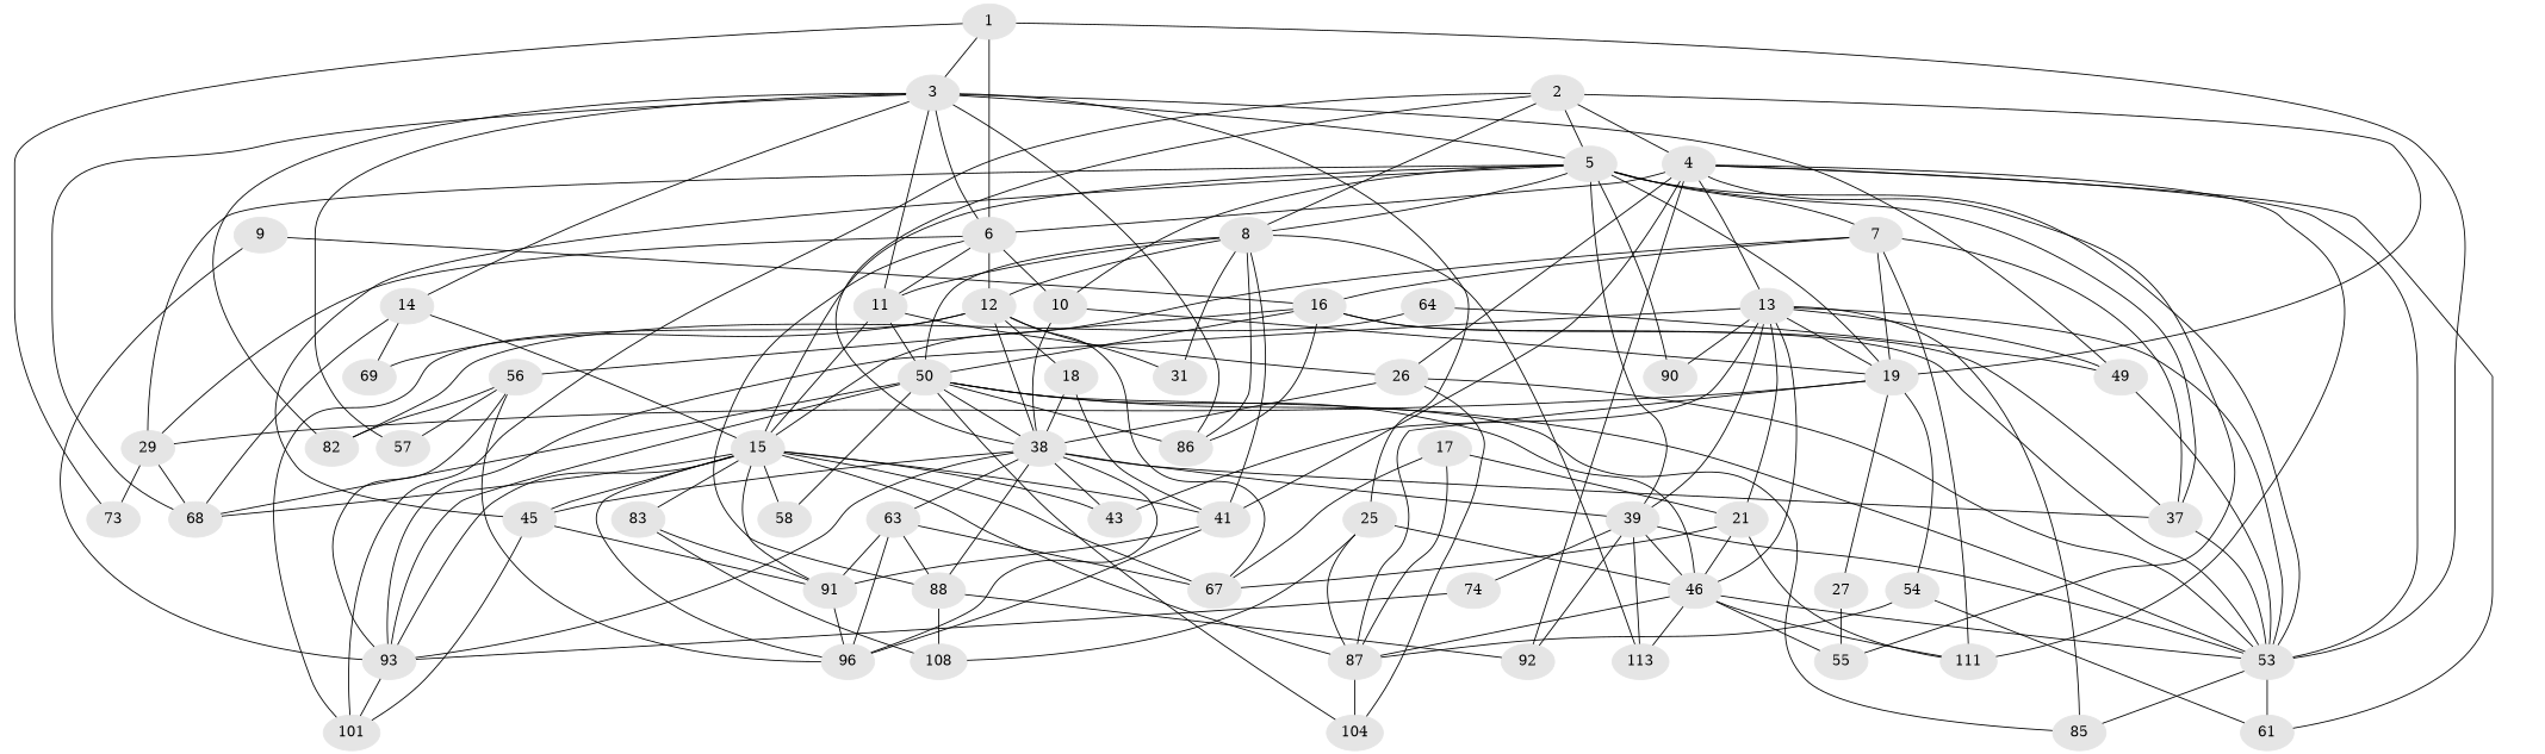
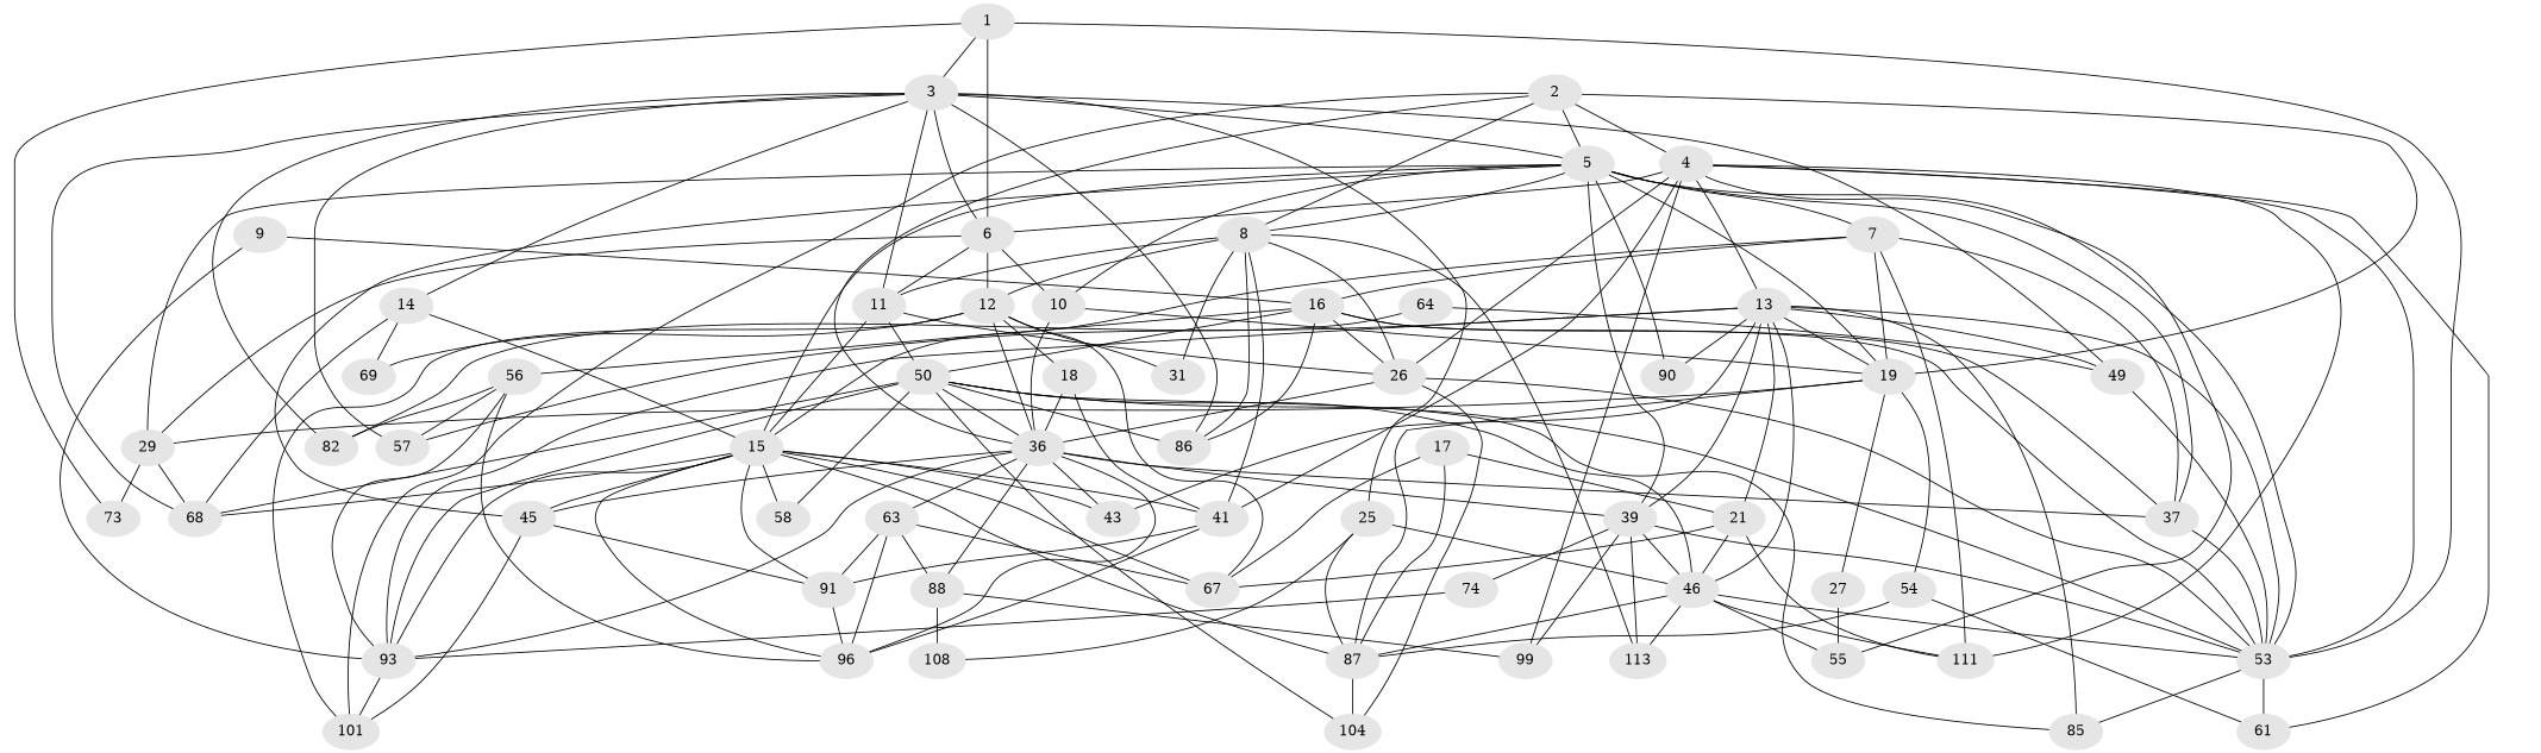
  graph {
    node [color=gray90 style=filled]
    3 [super="+62+75"]
    6 [super="+65+32"]
    5 [super="+28+38+76"]
    11 [super="+35"]
    14
    25 [super="+107"]
    49
    57
    68 [super="+121"]
    82
    86 [super="+110"]
    1
    53 [super="+115+95+77"]
    73
    10
    29 [super="+127"]
    12 [super="+50"]
    88 [super="+94"]
    19 [super="+22"]
    87 [super="+123"]
    27
    54
    61
    85
    4 [super="+114+23"]
    13 [super="+70+118"]
    26 [super="+66+40"]
    41 [super="+120"]
    55
-   99 [label=92]
+   99
    111
    2
    8 [super="+71"]
-   36 [super="+59" label=38]
+   36 [super="+59"]
    101
    7 [super="+52"]
    15 [super="+109+42"]
    37
    39 [super="+102+44+72"]
    45 [super="+112"]
    90
    n42 [label=50 super="+97+92+117"]
    31
    113
    93 [super="+105"]
    43
    96
    n48 [label=63 super="+63"]
    69
    46 [super="+47+64"]
    108
    21 [super="+106+84"]
    104
    91
    16 [super="+51"]
    67 [super="+100"]
    58
-   83
    74
    18 [super="+33"]
    56 [super="+89"]
    9
    17
    n64 [label=64 super="+80"]
    3 -- 6 [weight=2]
    3 -- 5
    3 -- 11
    3 -- 14
    3 -- 25
    3 -- 49
    3 -- 57
    3 -- 68
    3 -- 82
    3 -- 86
    6 -- 11
    6 -- 10
    6 -- 29
    6 -- 12 [weight=2]
-   6 -- 88
    5 -- 53
    5 -- 10
    5 -- 29
    5 -- 19 [weight=2]
    5 -- 8
    5 -- 7
    5 -- 15
    5 -- 37
    5 -- 39
    5 -- 45
    5 -- 90
    11 -- 26
    11 -- 15
    11 -- n42
    14 -- 68
    14 -- 15
    14 -- 69
    25 -- 87
    25 -- 46
    25 -- 108
    49 -- 53
    1 -- 3
    1 -- 6
    1 -- 53
    1 -- 73
    53 -- 61
    53 -- 85
    10 -- 19
    10 -- 36
    29 -- 68
    29 -- 73
    12 -- 36
    12 -- 101
    12 -- 31
    12 -- 69
    12 -- 67
    12 -- 18
    88 -- 99
    88 -- 108
    19 -- 29
    19 -- 87
    19 -- 27
    19 -- 54
    87 -- 104
    27 -- 55
    54 -- 87
    54 -- 61
    4 -- 6 [weight=2]
    4 -- 53
    4 -- 61
    4 -- 13
    4 -- 26 [weight=2]
    4 -- 41
    4 -- 55
    4 -- 99
    4 -- 111
    13 -- 49
+   13 -- 57
    13 -- 53 [weight=2]
    13 -- 19
    13 -- 85
    13 -- 39
    13 -- 90
    13 -- 93
    13 -- 43
    13 -- 46
    13 -- 21
    26 -- 53
    26 -- 36 [weight=3]
    26 -- 104
    41 -- 96
    41 -- 91
    2 -- 5
    2 -- 19
    2 -- 4
    2 -- 8
    2 -- 36
    2 -- 101
    8 -- 11
    8 -- 86
    8 -- 12
    8 -- 41
-   8 -- n42
+   8 -- 26
    8 -- 31
    8 -- 113
    36 -- 88
    36 -- 37
    36 -- 39
    36 -- 45
    36 -- 93
    36 -- 43
    36 -- 96
    36 -- n48 [weight=2]
    7 -- 19
    7 -- 111
    7 -- 15 [weight=2]
    7 -- 37
    7 -- 16
    15 -- 68
    15 -- 87
    15 -- 41 [weight=2]
    15 -- 45
    15 -- 93
    15 -- 43
    15 -- 96
    15 -- 91
    15 -- 67
    15 -- 58
-   15 -- 83
    37 -- 53
    39 -- 53
    39 -- 99
    39 -- 113
    39 -- 46
    39 -- 74
    45 -- 101
    45 -- 91
    n42 -- 68
    n42 -- 86
    n42 -- 53
    n42 -- 85
    n42 -- 36
    n42 -- 93
    n42 -- 46
    n42 -- 104
    n42 -- 58
    93 -- 101
    n48 -- 88
    n48 -- 96
    n48 -- 91
    n48 -- 67
    46 -- 53
    46 -- 87
    46 -- 55
    46 -- 111
    46 -- 113
    21 -- 111
    21 -- 46 [weight=2]
    21 -- 67
    91 -- 96
    16 -- 86
    16 -- 53
+   16 -- 26
    16 -- 37
    16 -- n42
    16 -- 56
-   83 -- 108
-   83 -- 91
    74 -- 93
    18 -- 41
    18 -- 36
    56 -- 57
    56 -- 82
    56 -- 93
    56 -- 96
    9 -- 93
    9 -- 16
    17 -- 87
    17 -- 21
    17 -- 67
    n64 -- 49
    n64 -- 82
  }
